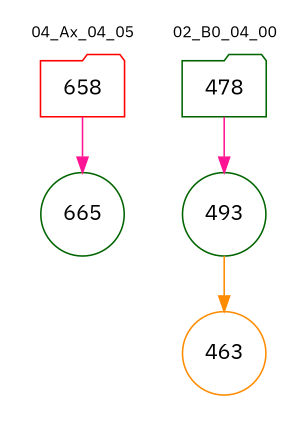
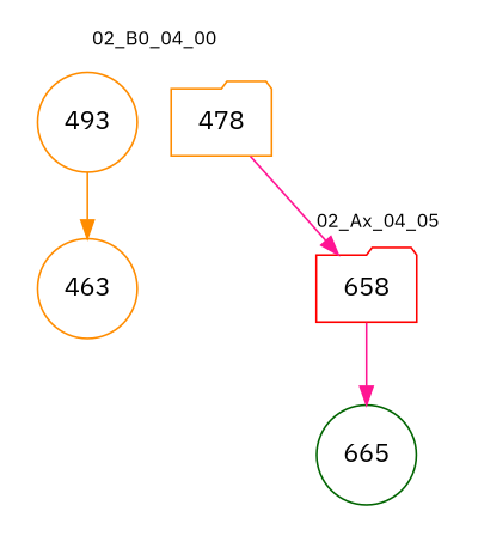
  digraph {
    fontname="IBM Plex Sans"
    node [color=darkgreen fontname="IBM Plex Sans" shape=circle]
    edge [color=deeppink fontname="IBM Plex Sans"]
    n1 [color=red label=658 shape=folder]
    n2 [label=665]
-   n3 [label=478 shape=folder]
-   n4 [label=493]
+   n3 [color=darkorange label=478 shape=folder]
+   n4 [color=darkorange label=493]
    n5 [color=darkorange label=463]
    subgraph cluster_1 {
      color=white
      fontsize=10
-     label="04_Ax_04_05"
+     label="02_Ax_04_05"
      n1
      n2
    }
    subgraph cluster_2 {
      color=white
      fontsize=10
      label="02_B0_04_00"
      n3
      n4
      n5
    }
    n1 -> n2
-   n3 -> n4
+   n3 -> n1
    n4 -> n5 [color=darkorange]
  }
